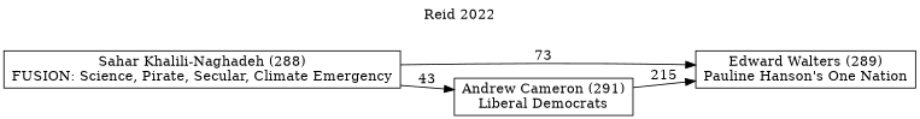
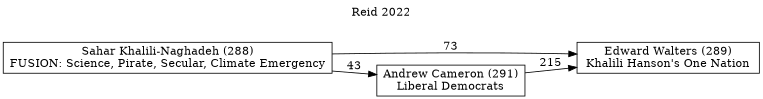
  digraph {
    label="Reid 2022"
    labelloc=t
    mclimit=10
    rankdir=LR
    node [shape=box]
-   n1 [label="Edward Walters (289)\nPauline Hanson's One Nation"]
+   n1 [label="Edward Walters (289)\nKhalili Hanson's One Nation"]
    n2 [label="Andrew Cameron (291)\nLiberal Democrats"]
    n3 [label="Sahar Khalili-Naghadeh (288)\nFUSION: Science, Pirate, Secular, Climate Emergency"]
    n2 -> n1 [label=215]
    n3 -> n1 [label=73]
    n3 -> n2 [label=43]
  }
